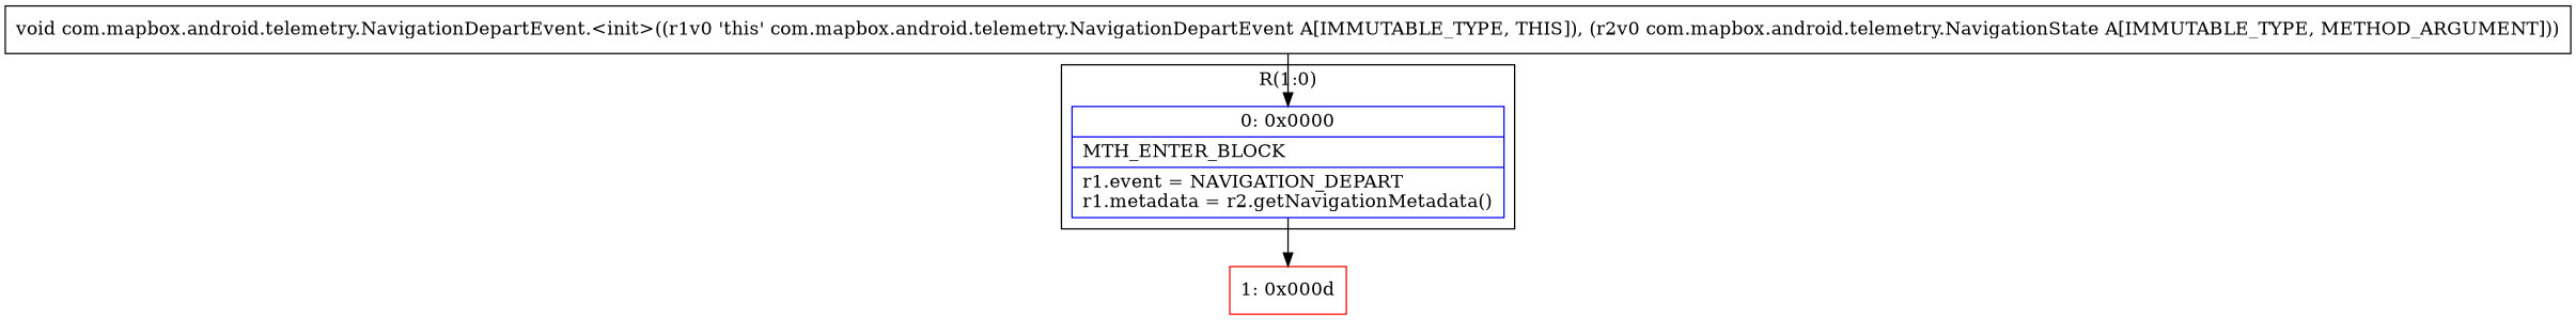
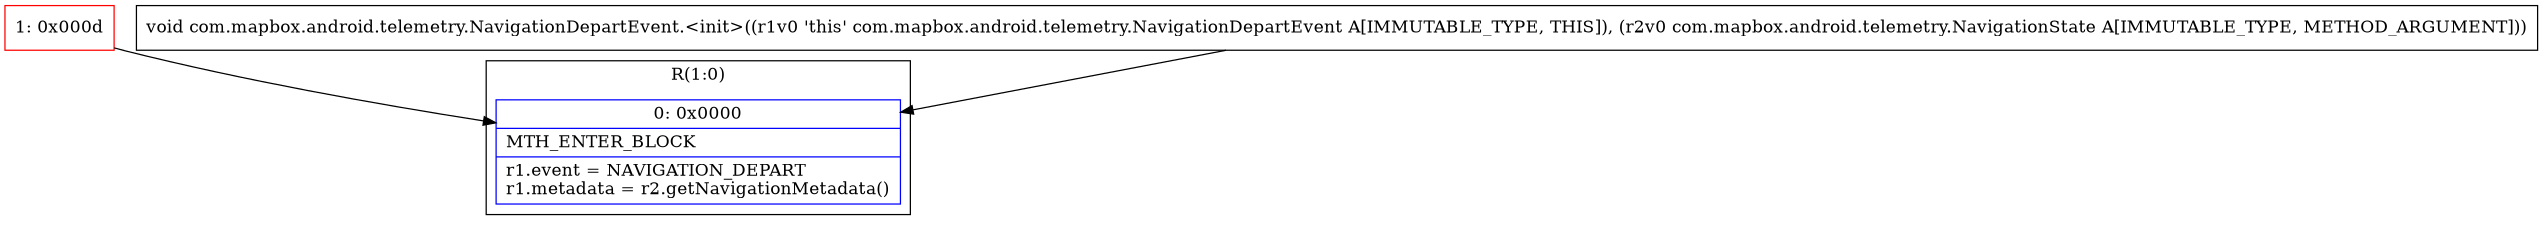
  digraph {
    node [shape=record]
    n1 [color=blue label="{0\:\ 0x0000|MTH_ENTER_BLOCK\l|r1.event = NAVIGATION_DEPART\lr1.metadata = r2.getNavigationMetadata()\l}"]
    n2 [color=red label="{1\:\ 0x000d}"]
    n3 [label="{void com.mapbox.android.telemetry.NavigationDepartEvent.\<init\>((r1v0 'this' com.mapbox.android.telemetry.NavigationDepartEvent A[IMMUTABLE_TYPE, THIS]), (r2v0 com.mapbox.android.telemetry.NavigationState A[IMMUTABLE_TYPE, METHOD_ARGUMENT])) }"]
    subgraph cluster_1 {
      label="R(1:0)"
      n1
    }
-   n1 -> n2
+   n2 -> n1
    n3 -> n1
  }
